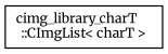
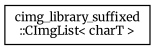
  digraph {
    rankdir=LR
    fontname=Merriweather
-   n1 [color=black fillcolor=white fontname=Merriweather fontsize=10 height=0.2 label="cimg_library_charT\l::CImgList\< charT \>" shape=record style=filled width=0.4]
+   n1 [color=black fillcolor=white fontname=Merriweather fontsize=10 height=0.2 label="cimg_library_suffixed\l::CImgList\< charT \>" shape=record style=filled width=0.4]
  }
